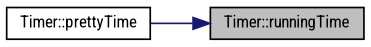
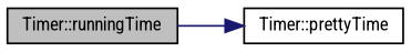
  digraph {
    rankdir=LR
    fontname="Roboto Condensed"
    node [color=black fontname="Roboto Condensed" fontsize=10 shape=record]
    n1 [fillcolor=grey75 fontcolor=black height=0.2 label="Timer::runningTime" style=filled width=0.4]
    n2 [height=0.2 label="Timer::prettyTime" width=0.4]
-   n2 -> n1 [color=midnightblue fontname="Roboto Condensed" fontsize=10 labelfontname=Helvetica labelfontsize=10 style=solid]
+   n1 -> n2 [color=midnightblue fontname="Roboto Condensed" fontsize=10 labelfontname=Helvetica labelfontsize=10 style=solid]
  }
